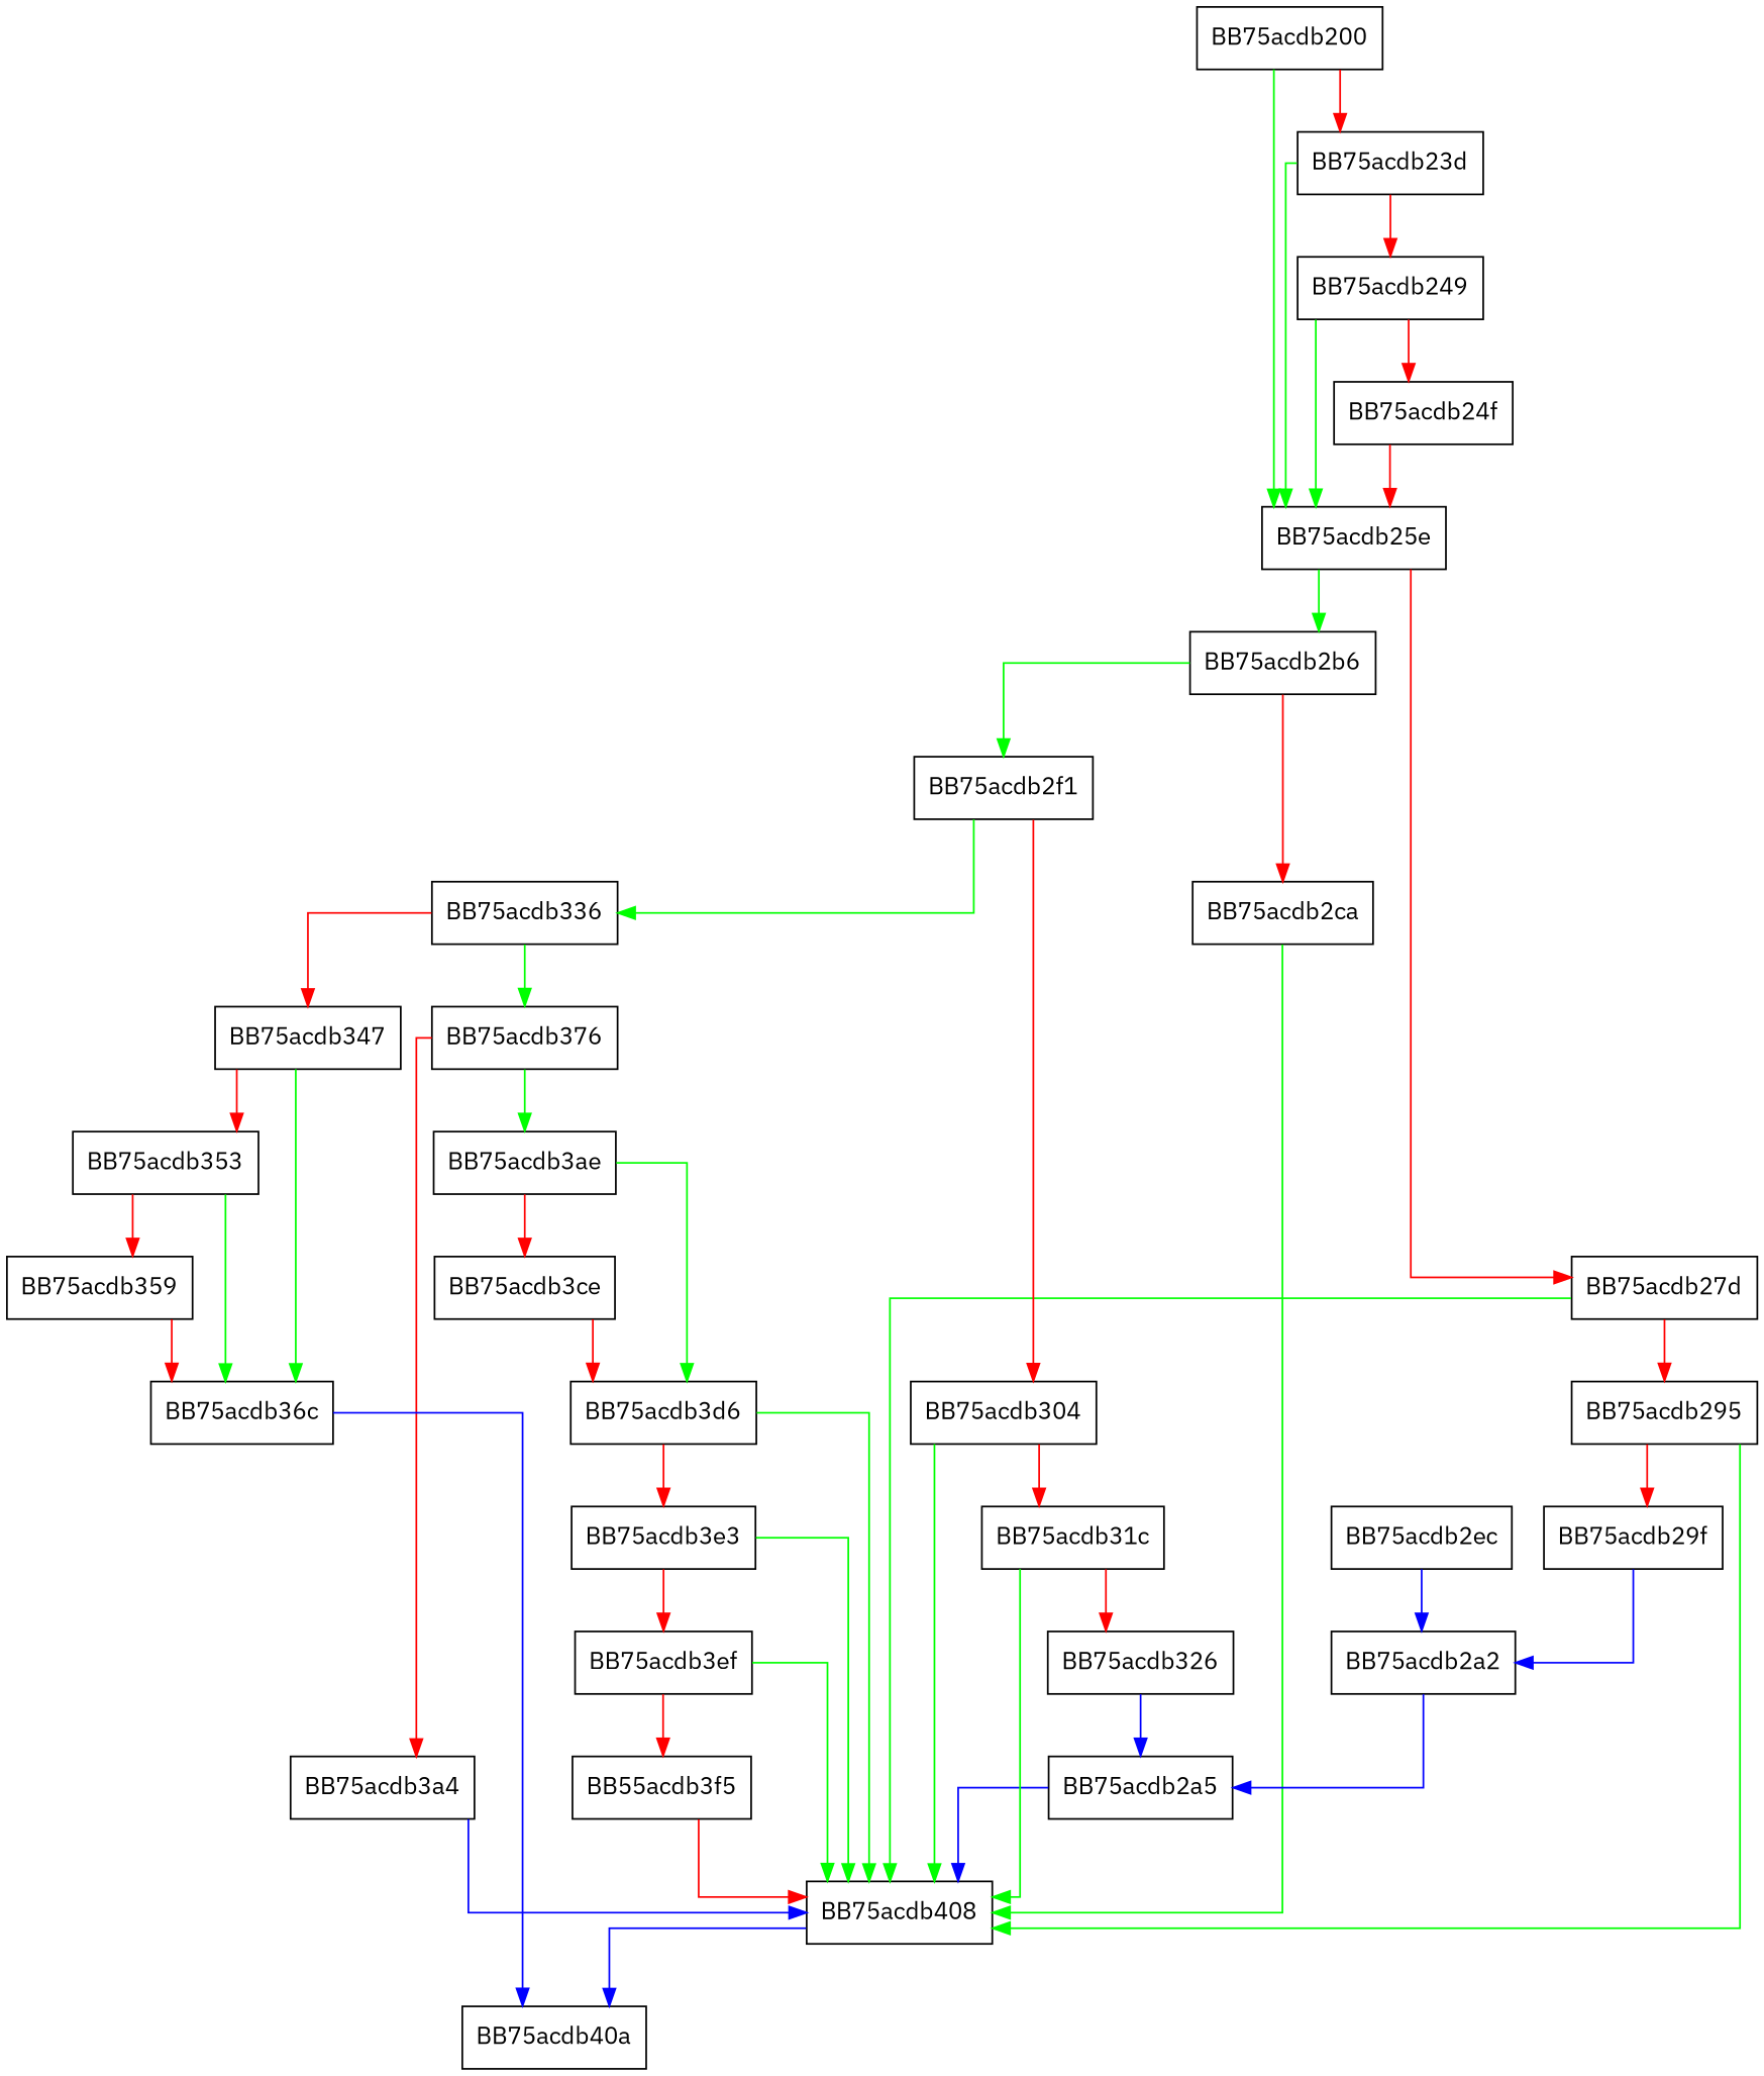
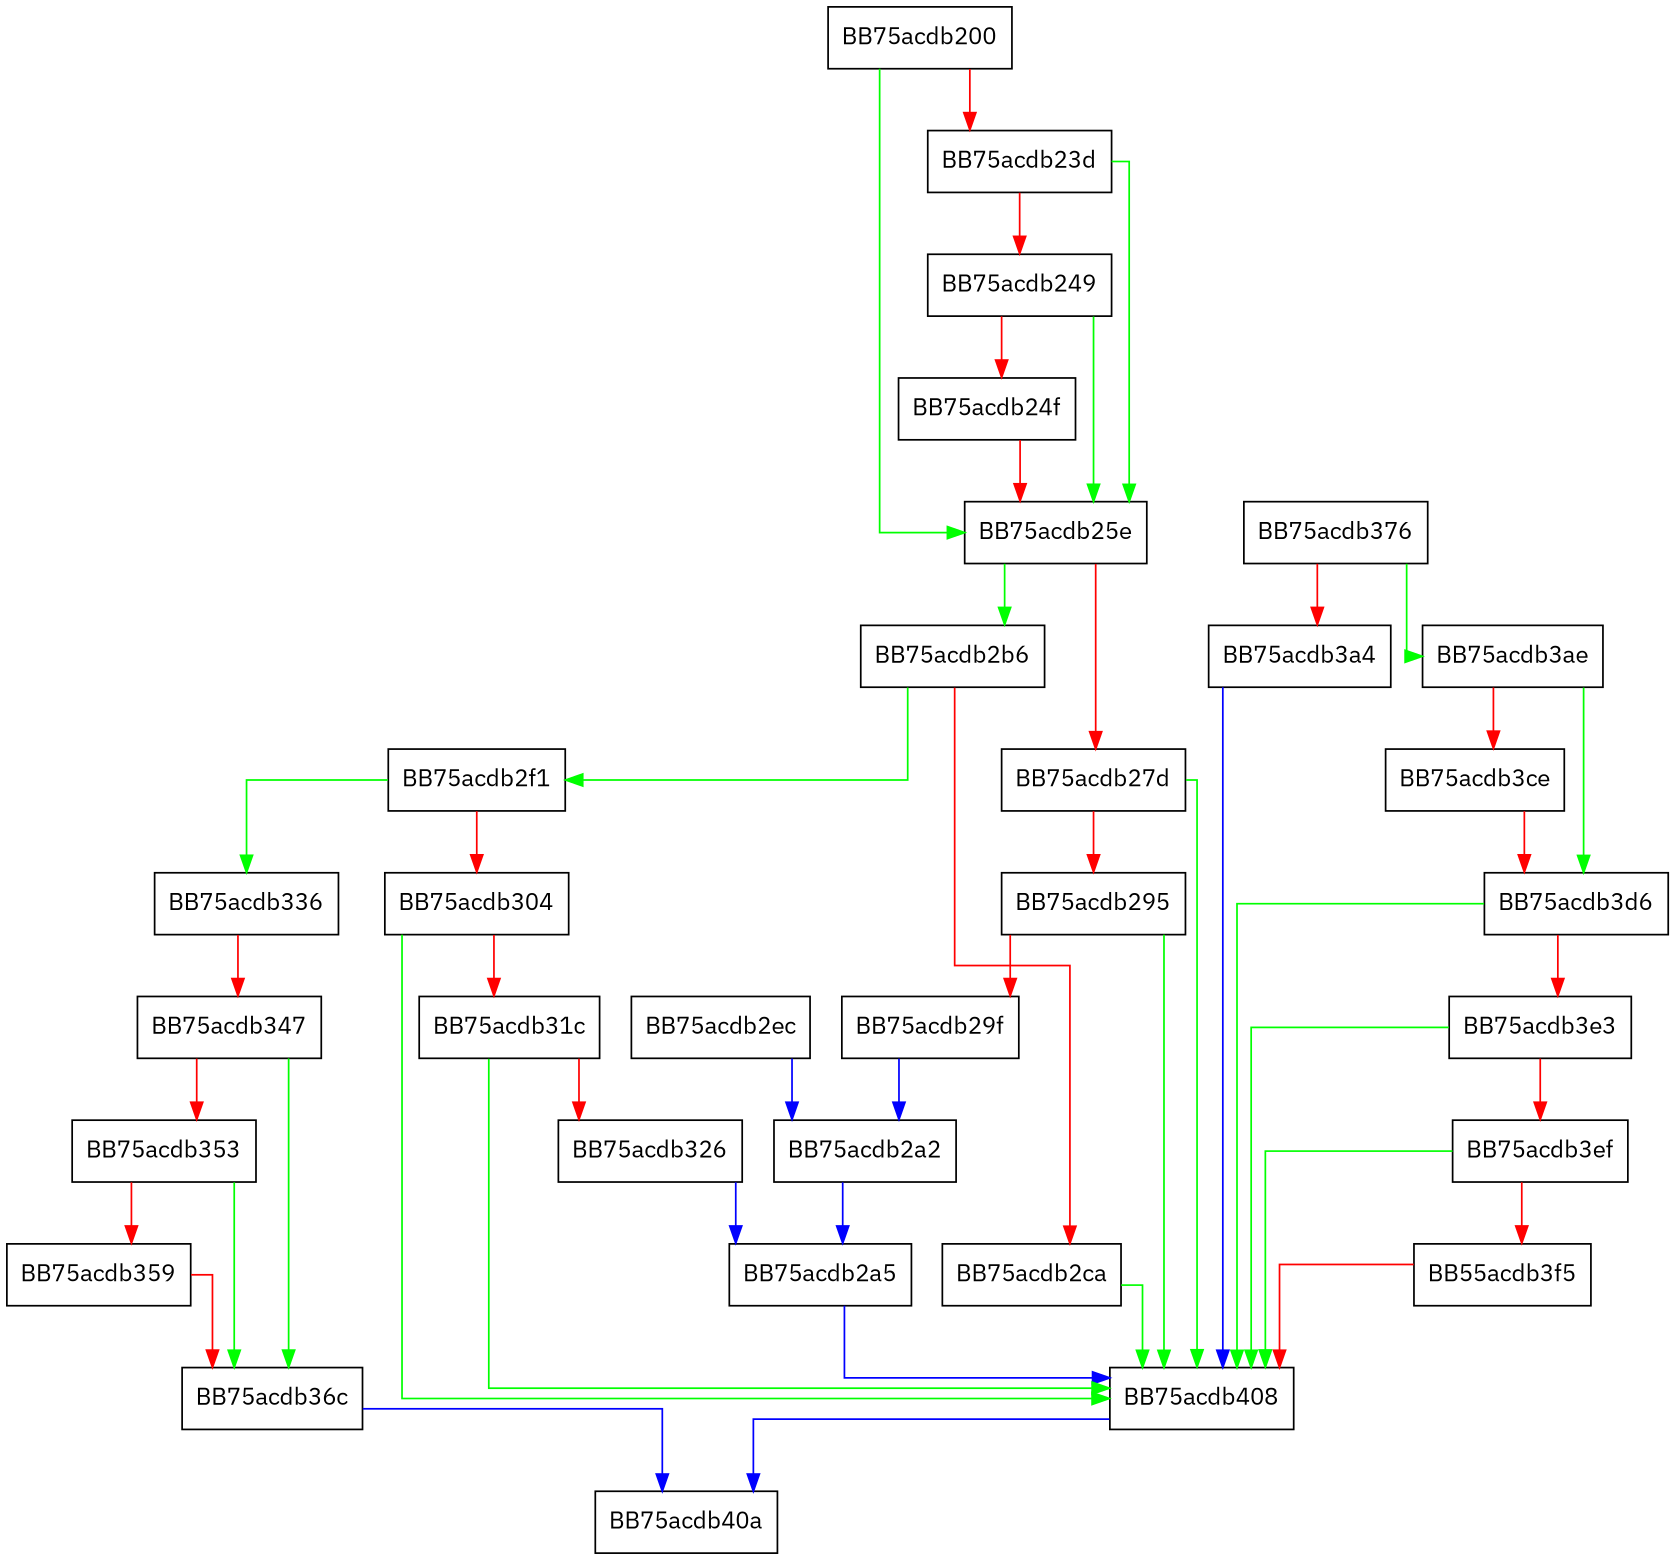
  digraph {
    fontname="IBM Plex Sans"
    splines=ortho
    node [fontname="IBM Plex Sans" shape=box]
    edge [color=red fontname="IBM Plex Sans"]
    BB75acdb200
    BB75acdb25e
    BB75acdb23d
    BB75acdb2b6
    BB75acdb27d
    BB75acdb249
    BB75acdb2f1
    BB75acdb2ca
    BB75acdb408
    BB75acdb295
    BB75acdb24f
    BB75acdb336
    BB75acdb304
    BB75acdb40a
    BB75acdb29f
    BB75acdb2a2
    BB75acdb2a5
    BB75acdb376
    BB75acdb347
    BB75acdb31c
    BB75acdb2ec
    BB75acdb3ae
    BB75acdb3a4
    BB75acdb36c
    BB75acdb353
    BB75acdb326
    BB75acdb3d6
    BB75acdb3ce
    BB75acdb359
    BB75acdb3e3
    BB75acdb3ef
    n32 [label=BB55acdb3f5]
    BB75acdb200 -> BB75acdb25e [color=green]
    BB75acdb200 -> BB75acdb23d
    BB75acdb25e -> BB75acdb2b6 [color=green]
    BB75acdb25e -> BB75acdb27d
    BB75acdb23d -> BB75acdb25e [color=green]
    BB75acdb23d -> BB75acdb249
    BB75acdb2b6 -> BB75acdb2f1 [color=green]
    BB75acdb2b6 -> BB75acdb2ca
    BB75acdb27d -> BB75acdb408 [color=green]
    BB75acdb27d -> BB75acdb295
    BB75acdb249 -> BB75acdb25e [color=green]
    BB75acdb249 -> BB75acdb24f
    BB75acdb2f1 -> BB75acdb336 [color=green]
    BB75acdb2f1 -> BB75acdb304
    BB75acdb2ca -> BB75acdb408 [color=green]
    BB75acdb408 -> BB75acdb40a [color=blue]
    BB75acdb295 -> BB75acdb408 [color=green]
    BB75acdb295 -> BB75acdb29f
    BB75acdb24f -> BB75acdb25e
-   BB75acdb336 -> BB75acdb376 [color=green]
    BB75acdb336 -> BB75acdb347
    BB75acdb304 -> BB75acdb408 [color=green]
    BB75acdb304 -> BB75acdb31c
    BB75acdb29f -> BB75acdb2a2 [color=blue]
    BB75acdb2a2 -> BB75acdb2a5 [color=blue]
    BB75acdb2a5 -> BB75acdb408 [color=blue]
    BB75acdb376 -> BB75acdb3ae [color=green]
    BB75acdb376 -> BB75acdb3a4
    BB75acdb347 -> BB75acdb36c [color=green]
    BB75acdb347 -> BB75acdb353
    BB75acdb31c -> BB75acdb408 [color=green]
    BB75acdb31c -> BB75acdb326
    BB75acdb2ec -> BB75acdb2a2 [color=blue]
    BB75acdb3ae -> BB75acdb3d6 [color=green]
    BB75acdb3ae -> BB75acdb3ce
    BB75acdb3a4 -> BB75acdb408 [color=blue]
    BB75acdb36c -> BB75acdb40a [color=blue]
    BB75acdb353 -> BB75acdb36c [color=green]
    BB75acdb353 -> BB75acdb359
    BB75acdb326 -> BB75acdb2a5 [color=blue]
    BB75acdb3d6 -> BB75acdb408 [color=green]
    BB75acdb3d6 -> BB75acdb3e3
    BB75acdb3ce -> BB75acdb3d6
    BB75acdb359 -> BB75acdb36c
    BB75acdb3e3 -> BB75acdb408 [color=green]
    BB75acdb3e3 -> BB75acdb3ef
    BB75acdb3ef -> BB75acdb408 [color=green]
    BB75acdb3ef -> n32
    n32 -> BB75acdb408
  }
